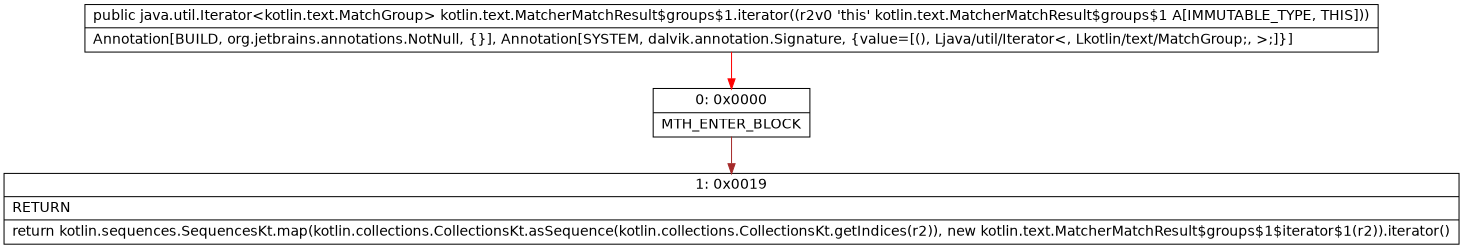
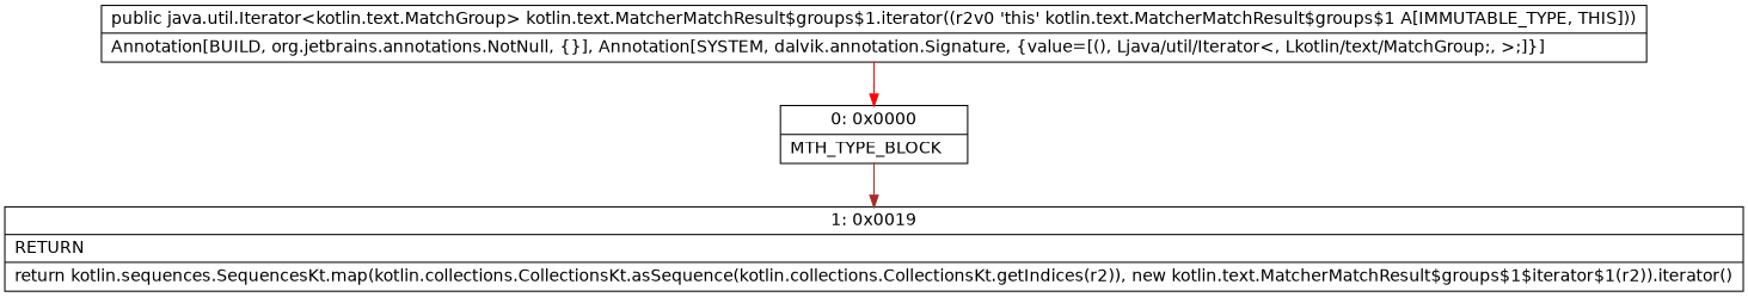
  digraph {
    fontname="DejaVu Sans"
    node [shape=record fontname="DejaVu Sans"]
    edge [fontname="DejaVu Sans"]
-   n1 [label="{0\:\ 0x0000|MTH_ENTER_BLOCK\l}"]
+   n1 [label="{0\:\ 0x0000|MTH_TYPE_BLOCK\l}"]
    n2 [label="{1\:\ 0x0019|RETURN\l|return kotlin.sequences.SequencesKt.map(kotlin.collections.CollectionsKt.asSequence(kotlin.collections.CollectionsKt.getIndices(r2)), new kotlin.text.MatcherMatchResult$groups$1$iterator$1(r2)).iterator()\l}"]
    n3 [label="{public java.util.Iterator\<kotlin.text.MatchGroup\> kotlin.text.MatcherMatchResult$groups$1.iterator((r2v0 'this' kotlin.text.MatcherMatchResult$groups$1 A[IMMUTABLE_TYPE, THIS]))  | Annotation[BUILD, org.jetbrains.annotations.NotNull, \{\}], Annotation[SYSTEM, dalvik.annotation.Signature, \{value=[(), Ljava\/util\/Iterator\<, Lkotlin\/text\/MatchGroup;, \>;]\}]\l}"]
    n1 -> n2 [color=brown]
    n3 -> n1 [color=red]
  }
